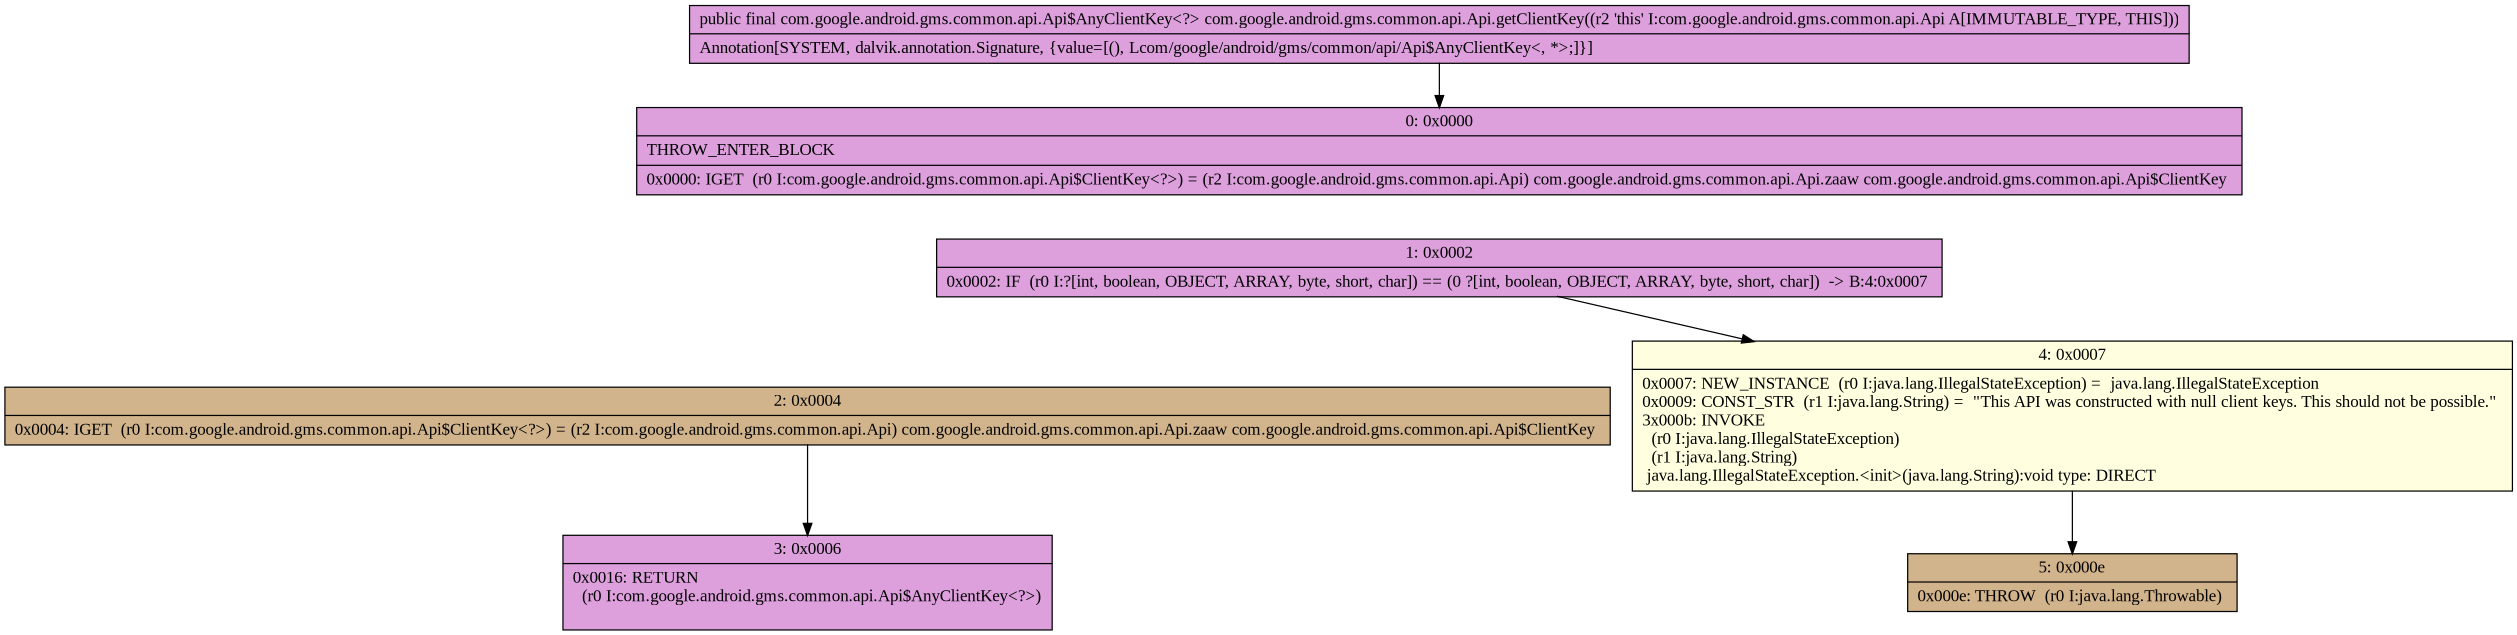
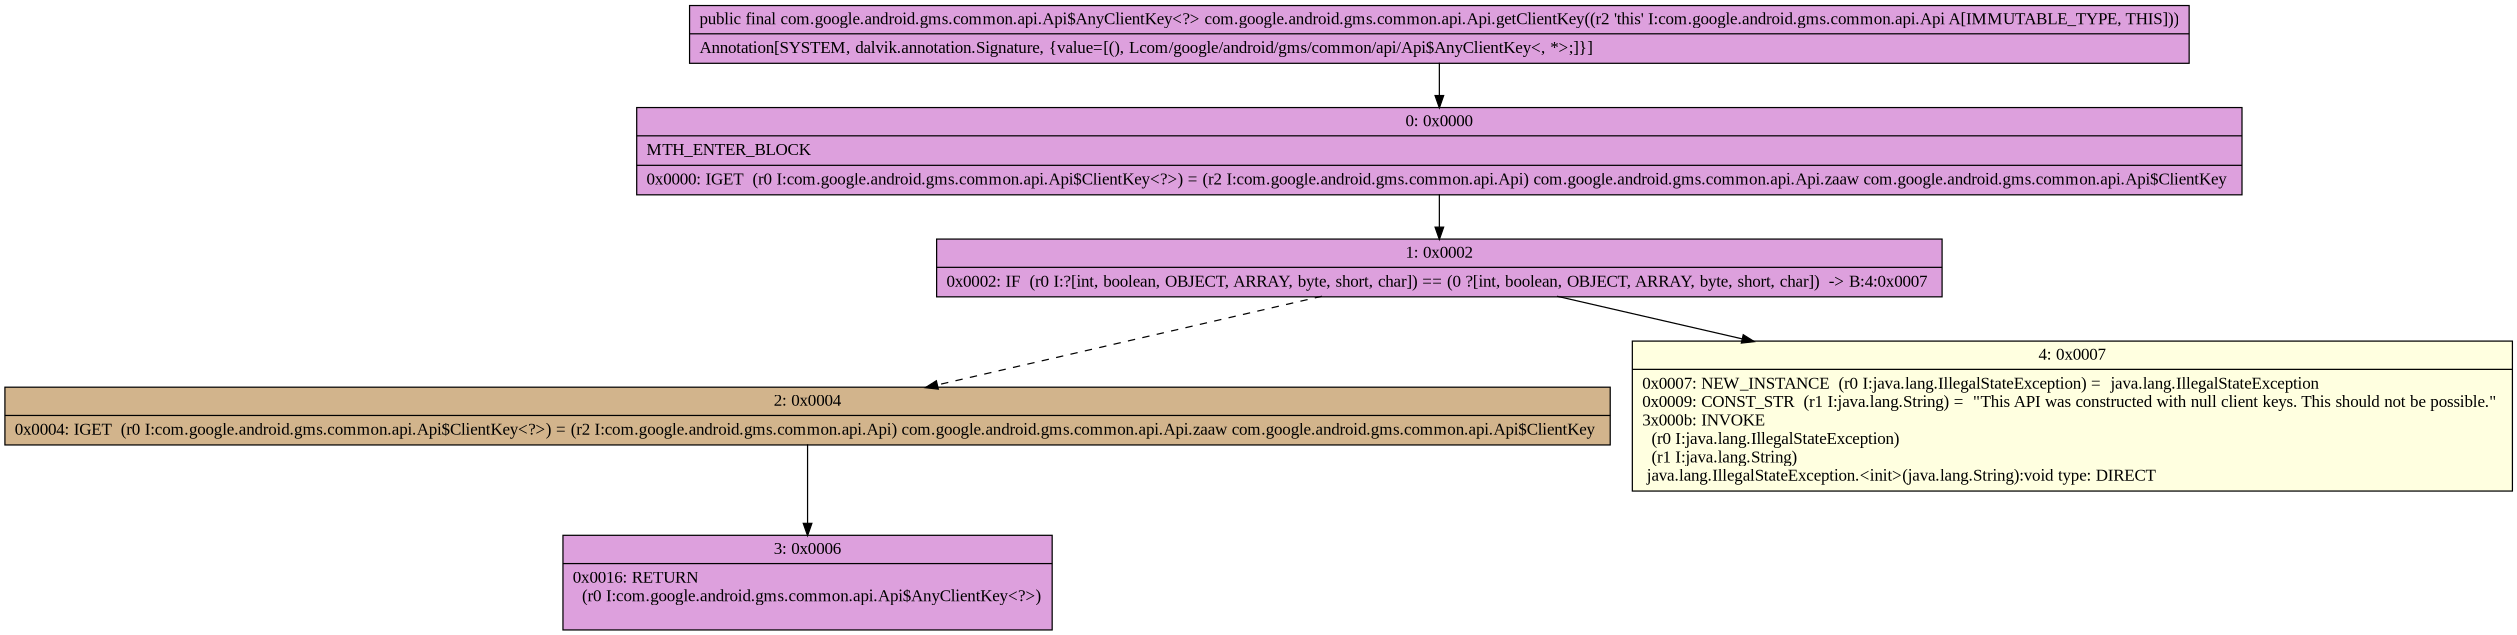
  digraph {
    fontname="Liberation Serif"
    node [fillcolor=plum fontname="Liberation Serif" shape=record style=filled]
    edge [fontname="Liberation Serif"]
-   n1 [label="{0\:\ 0x0000|THROW_ENTER_BLOCK\l|0x0000: IGET  (r0 I:com.google.android.gms.common.api.Api$ClientKey\<?\>) = (r2 I:com.google.android.gms.common.api.Api) com.google.android.gms.common.api.Api.zaaw com.google.android.gms.common.api.Api$ClientKey \l}"]
+   n1 [label="{0\:\ 0x0000|MTH_ENTER_BLOCK\l|0x0000: IGET  (r0 I:com.google.android.gms.common.api.Api$ClientKey\<?\>) = (r2 I:com.google.android.gms.common.api.Api) com.google.android.gms.common.api.Api.zaaw com.google.android.gms.common.api.Api$ClientKey \l}"]
    n2 [label="{1\:\ 0x0002|0x0002: IF  (r0 I:?[int, boolean, OBJECT, ARRAY, byte, short, char]) == (0 ?[int, boolean, OBJECT, ARRAY, byte, short, char])  \-\> B:4:0x0007 \l}"]
    n3 [fillcolor=tan label="{2\:\ 0x0004|0x0004: IGET  (r0 I:com.google.android.gms.common.api.Api$ClientKey\<?\>) = (r2 I:com.google.android.gms.common.api.Api) com.google.android.gms.common.api.Api.zaaw com.google.android.gms.common.api.Api$ClientKey \l}"]
    n4 [fillcolor=lightyellow label="{4\:\ 0x0007|0x0007: NEW_INSTANCE  (r0 I:java.lang.IllegalStateException) =  java.lang.IllegalStateException \l0x0009: CONST_STR  (r1 I:java.lang.String) =  \"This API was constructed with null client keys. This should not be possible.\" \l3x000b: INVOKE  \l  (r0 I:java.lang.IllegalStateException)\l  (r1 I:java.lang.String)\l java.lang.IllegalStateException.\<init\>(java.lang.String):void type: DIRECT \l}"]
    n5 [label="{3\:\ 0x0006|0x0016: RETURN  \l  (r0 I:com.google.android.gms.common.api.Api$AnyClientKey\<?\>)\l \l}"]
-   n6 [fillcolor=tan label="{5\:\ 0x000e|0x000e: THROW  (r0 I:java.lang.Throwable) \l}"]
    n7 [label="{public final com.google.android.gms.common.api.Api$AnyClientKey\<?\> com.google.android.gms.common.api.Api.getClientKey((r2 'this' I:com.google.android.gms.common.api.Api A[IMMUTABLE_TYPE, THIS]))  | Annotation[SYSTEM, dalvik.annotation.Signature, \{value=[(), Lcom\/google\/android\/gms\/common\/api\/Api$AnyClientKey\<, *\>;]\}]\l}"]
+   n1 -> n2
+   n2 -> n3 [style=dashed]
    n2 -> n4
    n3 -> n5
-   n4 -> n6
    n7 -> n1
  }
